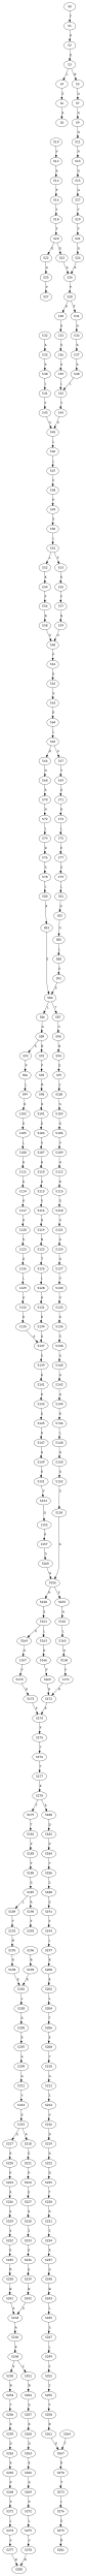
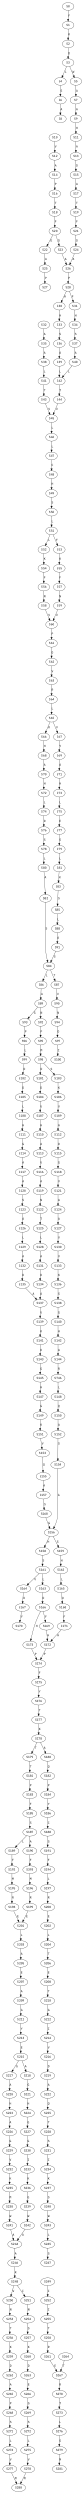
  strict digraph {
    fontname="IBM Plex Mono"
    node [fontname="IBM Plex Mono"]
    edge [fontname="IBM Plex Mono"]
    S0
    S1
    S2
    S3
    S4
    S5
    S6
    S7
    S8
    S9
    S11
    S10
    S12
    S13
    S14
    S15
    S16
    S17
    S18
    S19
    S20
    S21
    S22
    S23
    S24
    S25
    S26
    S27
    S28
    S30
    S31
    S33
    S34
    S32
    S35
    S36
    S37
    S38
    S39
    S40
    S41
    S42
    S43
    S44
    S45
    S46
    S47
    S48
    S49
    S50
    S51
    S52
    S53
    S54
    S55
    S56
    S57
    S58
    S59
    S60
    S61
    S62
    S63
    S64
    S65
    S66
    S67
    S68
    S69
    S70
    S71
    S72
    S73
    S74
    S75
    S76
    S77
    S78
    S79
    S80
    S81
    S82
    S83
    S84
    S85
    S86
    S87
    S88
    S89
    S90
    S91
    S92
    S93
    S94
    S95
    S96
    S97
    S98
    S99
    S100
    S101
    S102
    S103
    S104
    S105
    S106
    S107
    S108
    S109
    S110
    S111
    S112
    S113
    S114
    S115
    S116
    S117
    S118
    S119
    S120
    S121
    S122
    S123
    S124
    S125
    S126
    S127
    S128
    S129
    S130
    S131
    S132
    S133
    S134
    S135
    S136
    S137
    S138
    S139
    S140
    S141
    S142
    S143
    S144
    S145
    n146 [label=S746]
    S147
    S148
    S149
    S150
    S151
    S152
    S153
    S154
    S155
    S156
    S157
    S158
    S159
    S160
    S161
    S162
    S163
    S164
    S165
    S166
    S167
    S168
    S169
    S170
    S171
    S172
    S173
    S174
    S175
    S176
    S177
    S178
    S179
    S180
    S181
    S182
    S183
    S184
    S185
    S186
    S187
    S188
    S189
    S190
    S191
    S192
    n193 [label=S393]
    S194
    S195
    S196
    S197
    S198
    S199
    S200
    S201
    S202
    S203
    S204
    S205
    S206
    S207
    S208
    S209
    S210
    S211
    S212
    S213
    S214
    S215
    S216
    S217
    S218
    S219
    S220
    S221
    S222
    S223
    S224
    S225
    S226
    S227
    S228
    S229
    S230
    S231
    S232
    S233
    S234
    S235
    S236
    S237
    S238
    S239
    S240
    S241
    S242
    S243
    S244
    S245
    S246
    S247
    S248
    S249
    S250
    S251
    S252
    S253
    S254
    S255
    S256
    S257
    S258
    S259
    S260
    S261
    S262
    S263
    S267
    S265
    S266
    S264
    S268
    S269
    S270
    S271
    S272
    S273
    S274
    S275
    S276
    S277
    S278
    S279
    S280
    S281
    S0 -> S1 [label=F]
    S1 -> S2 [label=K]
    S2 -> S3 [label=D]
    S3 -> S4 [label=L]
    S3 -> S5 [label=W]
    S4 -> S6 [label=S]
    S5 -> S7 [label=A]
    S6 -> S8 [label=A]
    S7 -> S9 [label=A]
    S9 -> S11 [label=H]
    S11 -> S13 [label=A]
    S10 -> S12 [label=V]
    S12 -> S14 [label=A]
    S13 -> S15 [label=D]
    S14 -> S16 [label=P]
    S15 -> S17 [label=A]
    S16 -> S18 [label=T]
    S17 -> S19 [label=T]
    S18 -> S20 [label=F]
    S19 -> S21 [label=F]
    S20 -> S22 [label=E]
    S20 -> S23 [label=D]
    S21 -> S24 [label=D]
    S22 -> S25 [label=A]
    S23 -> S26 [label=A]
    S24 -> S26 [label=A]
    S25 -> S27 [label=P]
    S26 -> S28 [label=P]
    S28 -> S30 [label=H]
    S28 -> S31 [label=F]
    S30 -> S33 [label=H]
    S31 -> S34 [label=H]
    S33 -> S36 [label=S]
    S34 -> S37 [label=S]
    S32 -> S35 [label=A]
    S35 -> S38 [label=A]
    S36 -> S39 [label=A]
    S37 -> S40 [label=A]
    S38 -> S41 [label=L]
    S39 -> S42 [label=L]
    S40 -> S42 [label=L]
    S41 -> S43 [label=T]
    S42 -> S44 [label=T]
    S43 -> S45 [label=V]
    S44 -> S45 [label=V]
    S45 -> S46 [label=L]
    S46 -> S47 [label=L]
    S47 -> S48 [label=C]
    S48 -> S49 [label=H]
    S49 -> S50 [label=S]
    S50 -> S51 [label=L]
    S51 -> S52 [label=L]
    S51 -> S53 [label=F]
    S52 -> S54 [label=K]
    S53 -> S55 [label=K]
    S54 -> S56 [label=F]
    S55 -> S57 [label=F]
    S56 -> S58 [label=N]
    S57 -> S59 [label=N]
    S58 -> S60 [label=V]
    S59 -> S60 [label=V]
    S60 -> S61 [label=P]
    S61 -> S62 [label=D]
    S62 -> S63 [label=V]
    S63 -> S64 [label=R]
    S64 -> S65 [label=L]
    S65 -> S66 [label=K]
    S65 -> S67 [label=V]
    S66 -> S68 [label=H]
    S67 -> S69 [label=Y]
    S68 -> S70 [label=A]
    S69 -> S71 [label=A]
    S70 -> S72 [label=H]
    S71 -> S73 [label=H]
    S72 -> S74 [label=L]
    S73 -> S75 [label=L]
    S74 -> S76 [label=D]
    S75 -> S77 [label=E]
    S76 -> S78 [label=S]
    S77 -> S79 [label=S]
    S78 -> S80 [label=L]
    S79 -> S81 [label=L]
    S80 -> S82 [label=A]
    S81 -> S83 [label=K]
    S82 -> S84 [label=S]
    S83 -> S85 [label=S]
    S84 -> S86 [label=L]
    S84 -> S87 [label=T]
    S85 -> S88 [label=L]
    S86 -> S89 [label=A]
    S87 -> S90 [label=V]
    S88 -> S91 [label=A]
    S89 -> S92 [label=N]
    S89 -> S93 [label=G]
    S90 -> S94 [label=N]
    S91 -> S84 [label=S]
    S92 -> S95 [label=P]
    S93 -> S96 [label=P]
    S94 -> S97 [label=D]
    S95 -> S98 [label=M]
    S96 -> S99 [label=L]
    S97 -> S100 [label=I]
    S98 -> S101 [label=D]
    S99 -> S102 [label=D]
-   S100 -> S103 [label=S]
+   S98 -> S103 [label=S]
    S101 -> S104 [label=D]
    S102 -> S105 [label=D]
    S103 -> S106 [label=K]
    S104 -> S107 [label=V]
    S105 -> S108 [label=L]
    S106 -> S109 [label=V]
    S107 -> S110 [label=H]
    S108 -> S111 [label=H]
    S109 -> S112 [label=A]
    S110 -> S113 [label=A]
    S111 -> S114 [label=G]
    S112 -> S115 [label=D]
    S113 -> S116 [label=V]
    S114 -> S117 [label=A]
    S115 -> S118 [label=G]
    S116 -> S119 [label=A]
    S117 -> S120 [label=A]
    S118 -> S121 [label=V]
    S119 -> S122 [label=N]
    S120 -> S123 [label=S]
    S121 -> S124 [label=A]
    S122 -> S125 [label=T]
    S123 -> S126 [label=A]
    S124 -> S127 [label=A]
    S125 -> S128 [label=L]
    S126 -> S129 [label=L]
    S127 -> S130 [label=V]
    S128 -> S131 [label=A]
    S129 -> S132 [label=A]
    S130 -> S133 [label=V]
    S131 -> S134 [label=D]
    S132 -> S135 [label=D]
    S133 -> S136 [label=K]
    S134 -> S137 [label=A]
    S135 -> S137 [label=A]
    S136 -> S138 [label=S]
    S137 -> S139 [label=V]
    S138 -> S140 [label=G]
    S139 -> S141 [label=K]
    S140 -> S142 [label=H]
    S141 -> S143 [label=K]
    S142 -> S144 [label=A]
    S143 -> S145 [label=G]
    S144 -> n146 [label=R]
    S145 -> S147 [label=H]
    n146 -> S148 [label=L]
    S147 -> S149 [label=G]
    S148 -> S150 [label=Q]
    S149 -> S151 [label=K]
    S150 -> S152 [label=A]
    S151 -> S153 [label=V]
    S152 -> S154 [label=S]
    S153 -> S155 [label=Q]
    S154 -> S156 [label=G]
    S155 -> S157 [label=A]
    S156 -> S158 [label=H]
    S156 -> S159 [label=S]
    S157 -> S160 [label=S]
    S158 -> S161 [label=S]
    S159 -> S162 [label=H]
    S160 -> S156 [label=G]
    S161 -> S163 [label=L]
    S161 -> S164 [label=V]
    S162 -> S165 [label=L]
    S163 -> S166 [label=D]
    S164 -> S167 [label=D]
    S165 -> S168 [label=D]
    S166 -> S169 [label=F]
    S167 -> S170 [label=F]
    S168 -> S171 [label=F]
    S169 -> S172 [label=H]
-   S170 -> S173 [label=H]
+   S166 -> S173 [label=H]
    S171 -> S172 [label=H]
    S172 -> S174 [label=P]
    S173 -> S174 [label=P]
    S174 -> S175 [label=F]
    S175 -> S176 [label=Y]
    S176 -> S177 [label=T]
    S177 -> S178 [label=K]
    S178 -> S179 [label=T]
    S178 -> S180 [label=A]
    S179 -> S181 [label=T]
    S180 -> S182 [label=Q]
    S181 -> S183 [label=P]
    S182 -> S184 [label=P]
    S183 -> S185 [label=F]
    S184 -> S186 [label=Y]
    S185 -> S187 [label=S]
    S186 -> S188 [label=C]
    S187 -> S189 [label=L]
    S187 -> S190 [label=A]
    S188 -> S191 [label=S]
    S189 -> S192 [label=F]
    S190 -> n193 [label=F]
    S191 -> S194 [label=F]
    S192 -> S195 [label=M]
+   n193 -> S196 [label=M]
    S194 -> S197 [label=L]
    S195 -> S198 [label=R]
    S196 -> S199 [label=R]
    S197 -> S200 [label=R]
    S198 -> S201 [label=E]
    S199 -> S201 [label=E]
    S200 -> S202 [label=E]
    S201 -> S203 [label=L]
    S202 -> S204 [label=L]
    S203 -> S205 [label=A]
    S204 -> S206 [label=T]
    S205 -> S207 [label=E]
    S206 -> S208 [label=E]
    S207 -> S209 [label=A]
    S208 -> S210 [label=T]
    S209 -> S211 [label=G]
    S210 -> S212 [label=G]
    S211 -> S213 [label=Y]
    S212 -> S214 [label=I]
    S213 -> S215 [label=E]
    S214 -> S216 [label=V]
    S215 -> S217 [label=G]
    S215 -> S218 [label=A]
    S216 -> S219 [label=D]
    S217 -> S220 [label=A]
    S218 -> S221 [label=G]
    S219 -> S222 [label=A]
    S220 -> S223 [label=H]
    S221 -> S224 [label=H]
    S222 -> S225 [label=Q]
    S223 -> S226 [label=A]
    S224 -> S227 [label=G]
    S225 -> S228 [label=T]
    S226 -> S229 [label=G]
    S227 -> S230 [label=G]
    S228 -> S231 [label=S]
    S229 -> S232 [label=V]
    S230 -> S233 [label=I]
    S231 -> S234 [label=I]
    S232 -> S235 [label=K]
    S233 -> S236 [label=K]
    S234 -> S237 [label=K]
    S235 -> S238 [label=M]
    S236 -> S239 [label=G]
    S237 -> S240 [label=S]
    S238 -> S241 [label=W]
    S239 -> S242 [label=W]
    S240 -> S243 [label=W]
    S241 -> S244 [label=A]
    S242 -> S244 [label=A]
    S243 -> S245 [label=L]
    S244 -> S246 [label=A]
    S245 -> S247 [label=S]
    S246 -> S248 [label=K]
-   S247 -> S249 [label=L]
    S248 -> S250 [label=V]
    S248 -> S251 [label=I]
    S249 -> S252 [label=I]
    S250 -> S253 [label=N]
    S251 -> S254 [label=N]
    S252 -> S255 [label=I]
    S253 -> S256 [label=T]
    S254 -> S257 [label=S]
    S255 -> S258 [label=T]
    S256 -> S259 [label=K]
    S257 -> S260 [label=K]
    S258 -> S261 [label=R]
    S259 -> S262 [label=D]
    S260 -> S263 [label=D]
    S261 -> S267 [label=E]
    S262 -> S265 [label=A]
    S263 -> S266 [label=E]
    S267 -> S270 [label=R]
    S265 -> S268 [label=P]
    S266 -> S269 [label=G]
    S264 -> S267 [label=T]
    S268 -> S271 [label=S]
    S269 -> S272 [label=S]
    S270 -> S273 [label=T]
    S271 -> S274 [label=L]
    S272 -> S275 [label=L]
    S273 -> S276 [label=L]
    S274 -> S277 [label=V]
    S275 -> S278 [label=V]
    S276 -> S279 [label=S]
    S277 -> S280 [label=M]
    S278 -> S280 [label=M]
    S279 -> S281 [label=M]
  }
